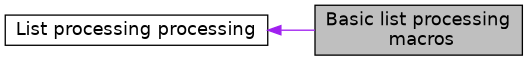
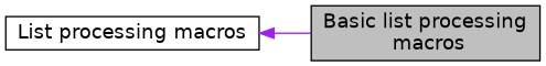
  digraph {
    rankdir=LR
    node [color=black fontname=Helvetica fontsize=14 shape=box style=filled]
-   n1 [fillcolor=white height=0.2 label="List processing processing" width=0.4]
+   n1 [fillcolor=white height=0.2 label="List processing macros" width=0.4]
    n2 [fillcolor=grey75 fontcolor=black height=0.2 label="Basic list processing\l macros" width=0.4]
    n1 -> n2 [dir=back fontname=Helvetica fontsize=14 labelfontname=Helvetica labelfontsize=14 shape=plaintext style=solid color=purple]
  }
